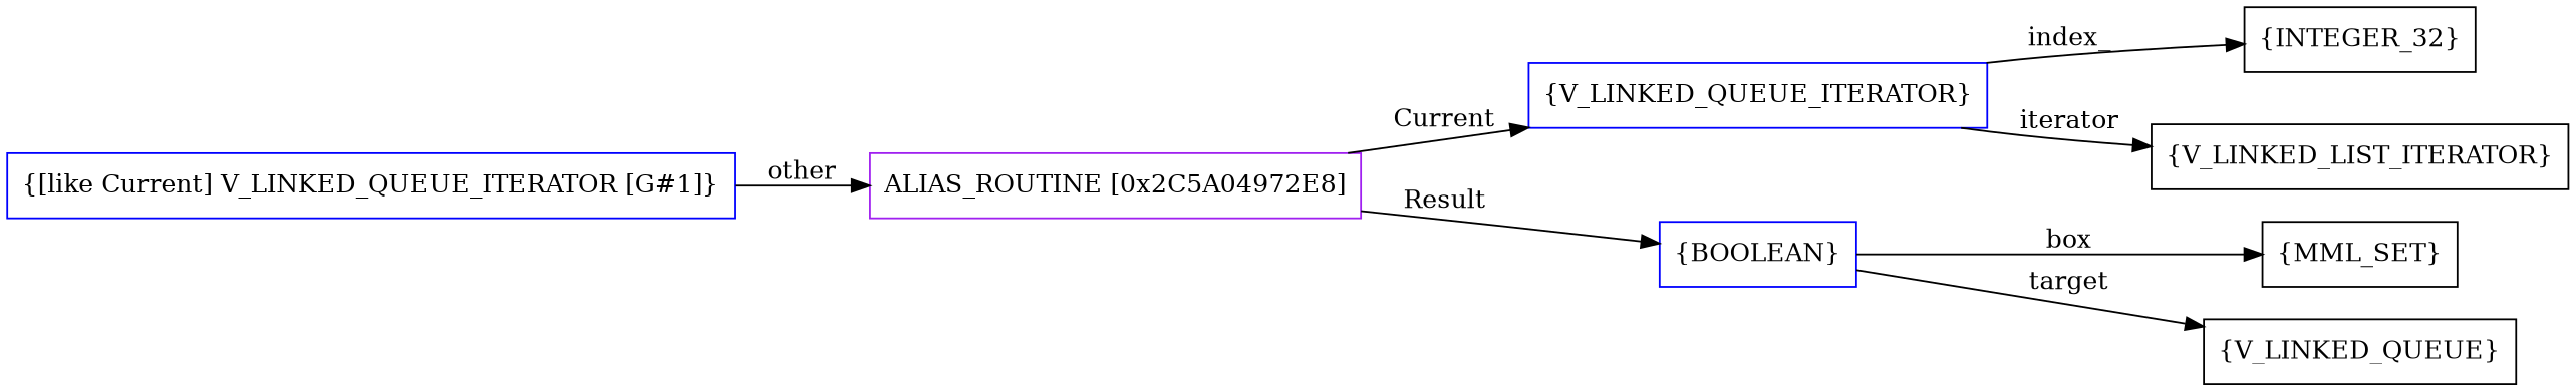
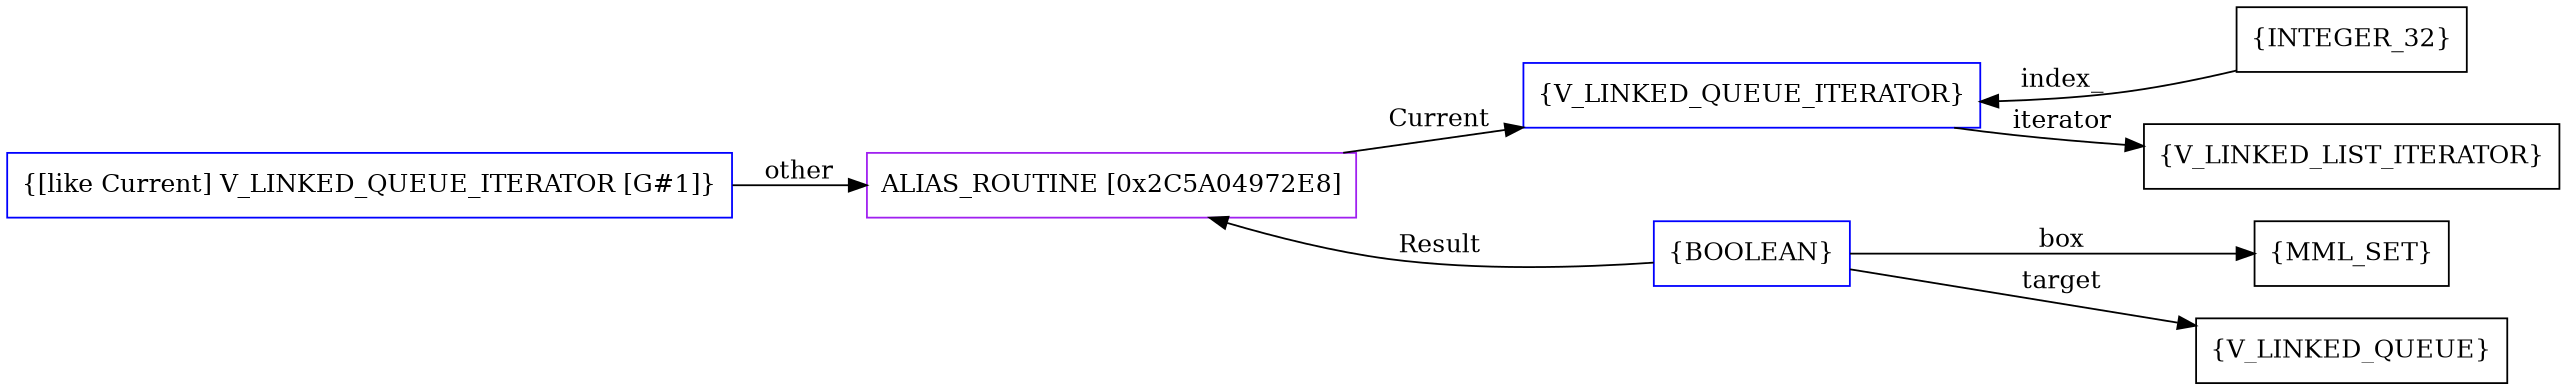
  digraph {
    rankdir=LR
    node [shape=box]
    n1 [color=purple label=<ALIAS_ROUTINE [0x2C5A04972E8]>]
    n2 [color=blue label=<{V_LINKED_QUEUE_ITERATOR}>]
    n3 [color=blue label=<{BOOLEAN}>]
    n4 [label=<{INTEGER_32}>]
    n5 [label=<{V_LINKED_LIST_ITERATOR}>]
    n6 [color=blue label=<{[like Current] V_LINKED_QUEUE_ITERATOR [G#1]}>]
    n7 [label=<{MML_SET}>]
    n8 [label=<{V_LINKED_QUEUE}>]
    n1 -> n2 [label=<Current>]
-   n1 -> n3 [label=<Result>]
-   n2 -> n4 [label=<index_>]
+   n3 -> n1 [label=<Result>]
+   n4 -> n2 [label=<index_>]
    n2 -> n5 [label=<iterator>]
    n3 -> n7 [label=box]
    n3 -> n8 [label=<target>]
    n6 -> n1 [label=<other>]
  }
